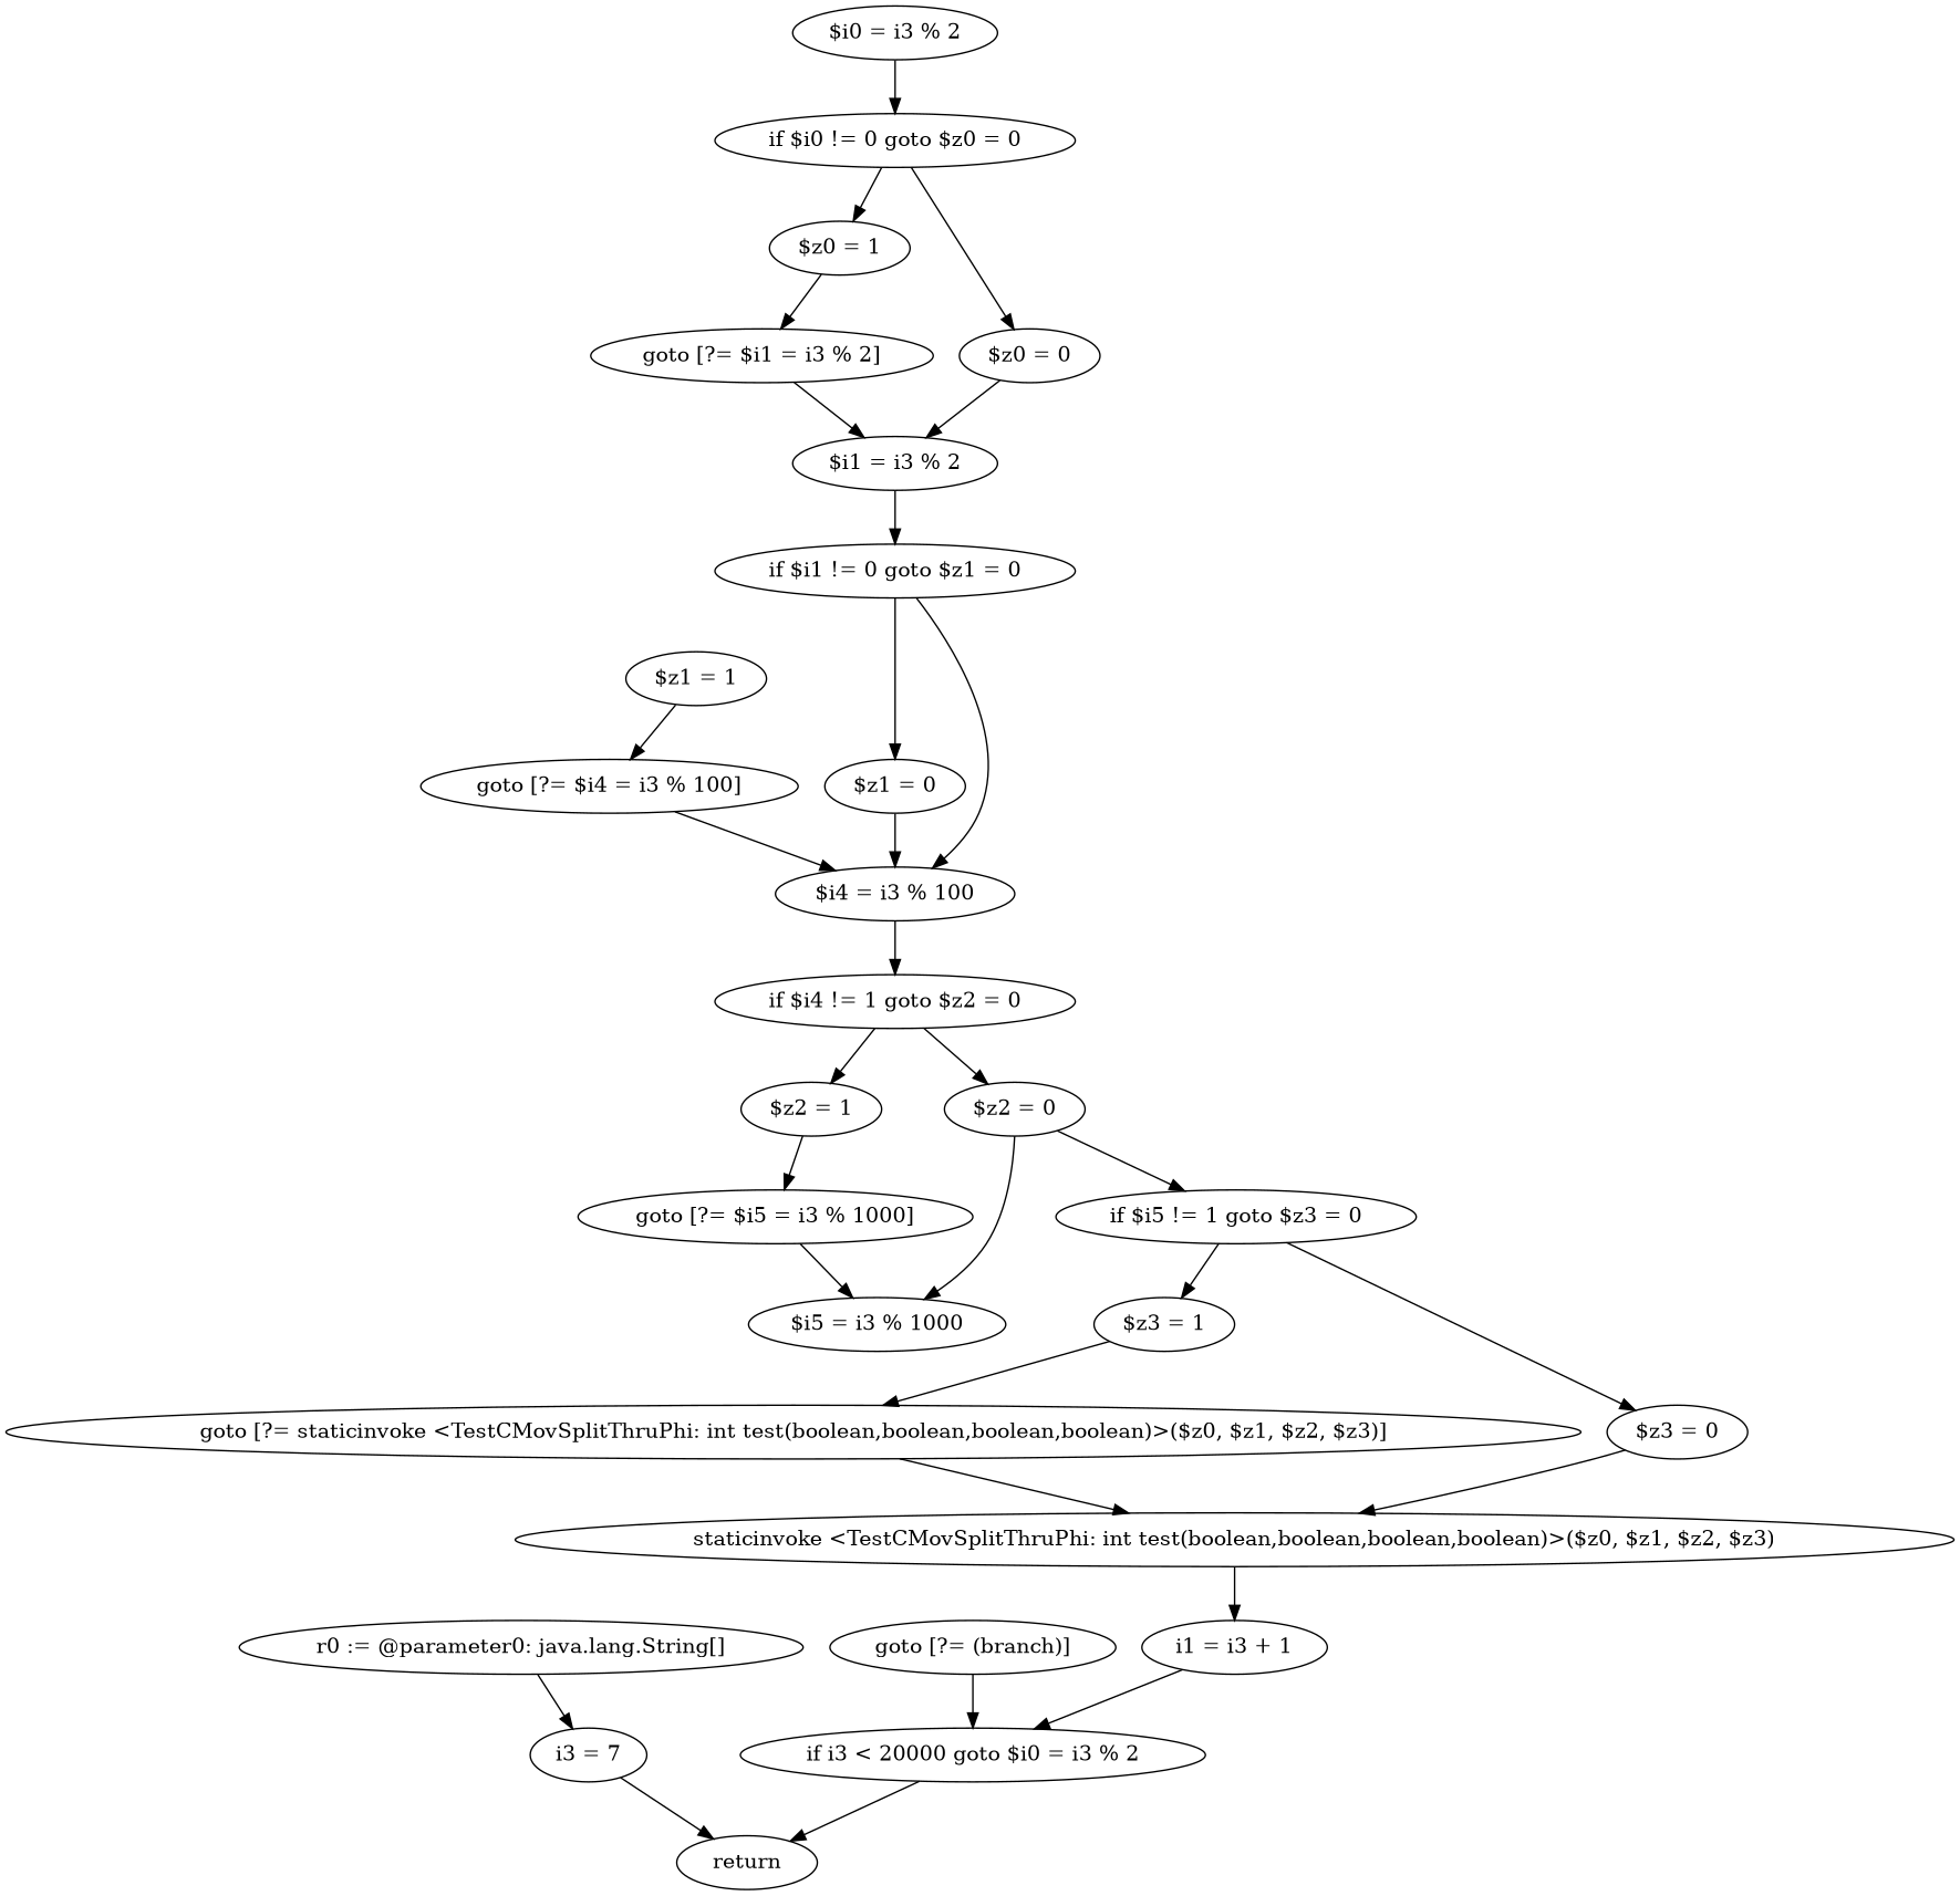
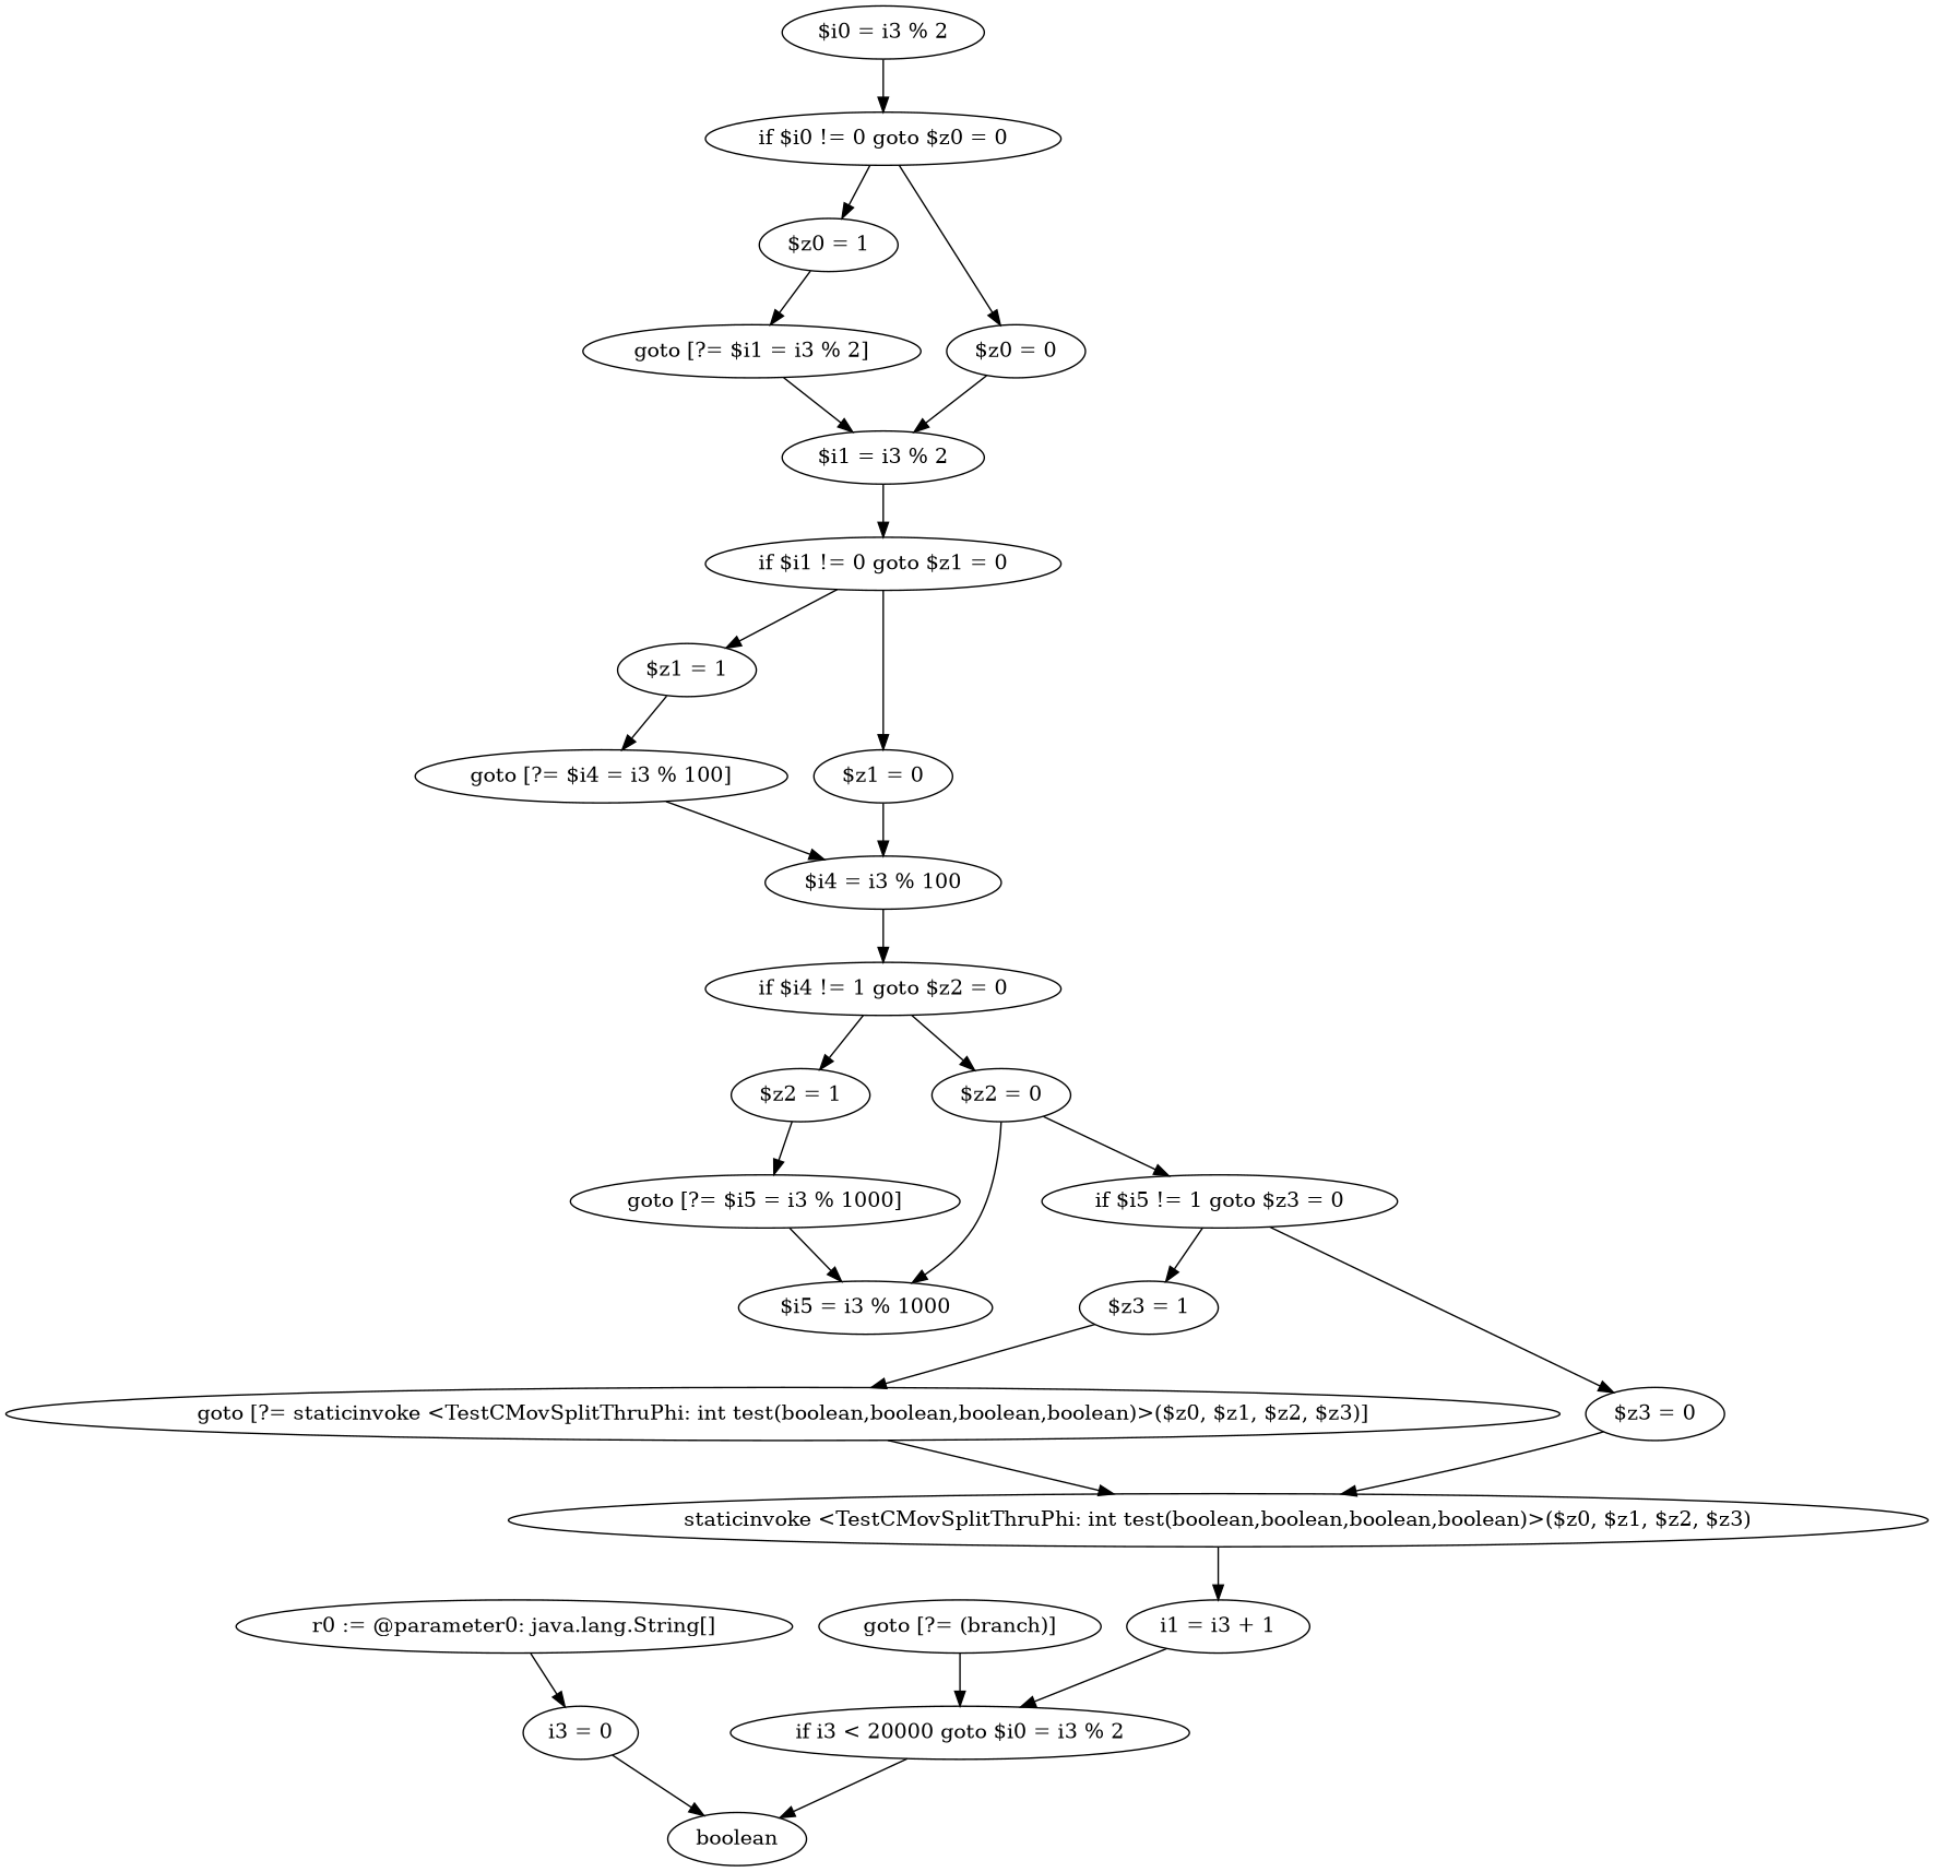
  digraph {
    "r0 := @parameter0: java.lang.String[]"
-   "i3 = 0" [label="i3 = 7"]
-   return
+   "i3 = 0"
+   return [label=boolean]
    "goto [?= (branch)]"
    "if i3 < 20000 goto $i0 = i3 % 2"
    "$i0 = i3 % 2"
    "if $i0 != 0 goto $z0 = 0"
    "$z0 = 1"
    "$z0 = 0"
    "goto [?= $i1 = i3 % 2]"
    "$i1 = i3 % 2"
    "if $i1 != 0 goto $z1 = 0"
    "$z1 = 1"
    "$z1 = 0"
    "goto [?= $i4 = i3 % 100]"
    "$i4 = i3 % 100"
    "if $i4 != 1 goto $z2 = 0"
    "$z2 = 1"
    "$z2 = 0"
    "goto [?= $i5 = i3 % 1000]"
    "$i5 = i3 % 1000"
    "if $i5 != 1 goto $z3 = 0"
    "$z3 = 1"
    "$z3 = 0"
    "goto [?= staticinvoke <TestCMovSplitThruPhi: int test(boolean,boolean,boolean,boolean)>($z0, $z1, $z2, $z3)]"
    "staticinvoke <TestCMovSplitThruPhi: int test(boolean,boolean,boolean,boolean)>($z0, $z1, $z2, $z3)"
    n27 [label="i1 = i3 + 1"]
    "r0 := @parameter0: java.lang.String[]" -> "i3 = 0"
    "i3 = 0" -> return
    "goto [?= (branch)]" -> "if i3 < 20000 goto $i0 = i3 % 2"
    "if i3 < 20000 goto $i0 = i3 % 2" -> return
    "$i0 = i3 % 2" -> "if $i0 != 0 goto $z0 = 0"
    "if $i0 != 0 goto $z0 = 0" -> "$z0 = 1"
    "if $i0 != 0 goto $z0 = 0" -> "$z0 = 0"
    "$z0 = 1" -> "goto [?= $i1 = i3 % 2]"
    "$z0 = 0" -> "$i1 = i3 % 2"
    "goto [?= $i1 = i3 % 2]" -> "$i1 = i3 % 2"
    "$i1 = i3 % 2" -> "if $i1 != 0 goto $z1 = 0"
-   "if $i1 != 0 goto $z1 = 0" -> "$i4 = i3 % 100"
+   "if $i1 != 0 goto $z1 = 0" -> "$z1 = 1"
    "if $i1 != 0 goto $z1 = 0" -> "$z1 = 0"
    "$z1 = 1" -> "goto [?= $i4 = i3 % 100]"
    "$z1 = 0" -> "$i4 = i3 % 100"
    "goto [?= $i4 = i3 % 100]" -> "$i4 = i3 % 100"
    "$i4 = i3 % 100" -> "if $i4 != 1 goto $z2 = 0"
    "if $i4 != 1 goto $z2 = 0" -> "$z2 = 1"
    "if $i4 != 1 goto $z2 = 0" -> "$z2 = 0"
    "$z2 = 1" -> "goto [?= $i5 = i3 % 1000]"
    "$z2 = 0" -> "$i5 = i3 % 1000"
    "$z2 = 0" -> "if $i5 != 1 goto $z3 = 0"
    "goto [?= $i5 = i3 % 1000]" -> "$i5 = i3 % 1000"
    "if $i5 != 1 goto $z3 = 0" -> "$z3 = 1"
    "if $i5 != 1 goto $z3 = 0" -> "$z3 = 0"
    "$z3 = 1" -> "goto [?= staticinvoke <TestCMovSplitThruPhi: int test(boolean,boolean,boolean,boolean)>($z0, $z1, $z2, $z3)]"
    "$z3 = 0" -> "staticinvoke <TestCMovSplitThruPhi: int test(boolean,boolean,boolean,boolean)>($z0, $z1, $z2, $z3)"
    "goto [?= staticinvoke <TestCMovSplitThruPhi: int test(boolean,boolean,boolean,boolean)>($z0, $z1, $z2, $z3)]" -> "staticinvoke <TestCMovSplitThruPhi: int test(boolean,boolean,boolean,boolean)>($z0, $z1, $z2, $z3)"
    "staticinvoke <TestCMovSplitThruPhi: int test(boolean,boolean,boolean,boolean)>($z0, $z1, $z2, $z3)" -> n27
    n27 -> "if i3 < 20000 goto $i0 = i3 % 2"
  }
